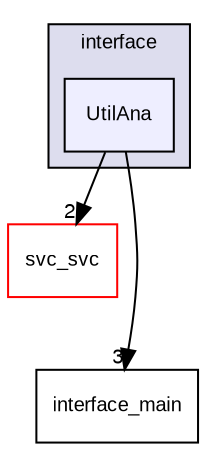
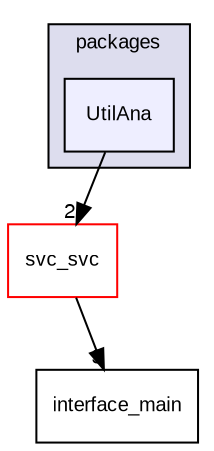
  digraph {
    compound=true
    fontname="Liberation Sans"
    node [fontname="Liberation Sans" fontsize=10 shape=box]
    edge [fontname="Liberation Sans" labeldistance=1.5 labelfontname=FreeSans labelfontsize=10]
    n1 [fillcolor="#eeeeff" label=UtilAna pencolor=black style=filled]
    n2 [color=red label=svc_svc]
    n3 [label=interface_main]
    subgraph cluster_1 {
      bgcolor="#ddddee"
      fontsize=10
-     label=interface
+     label=packages
      pencolor=black
      n1
    }
    n1 -> n2 [headlabel=2]
-   n1 -> n3 [headlabel=3]
+   n2 -> n3 [headlabel=3]
  }
